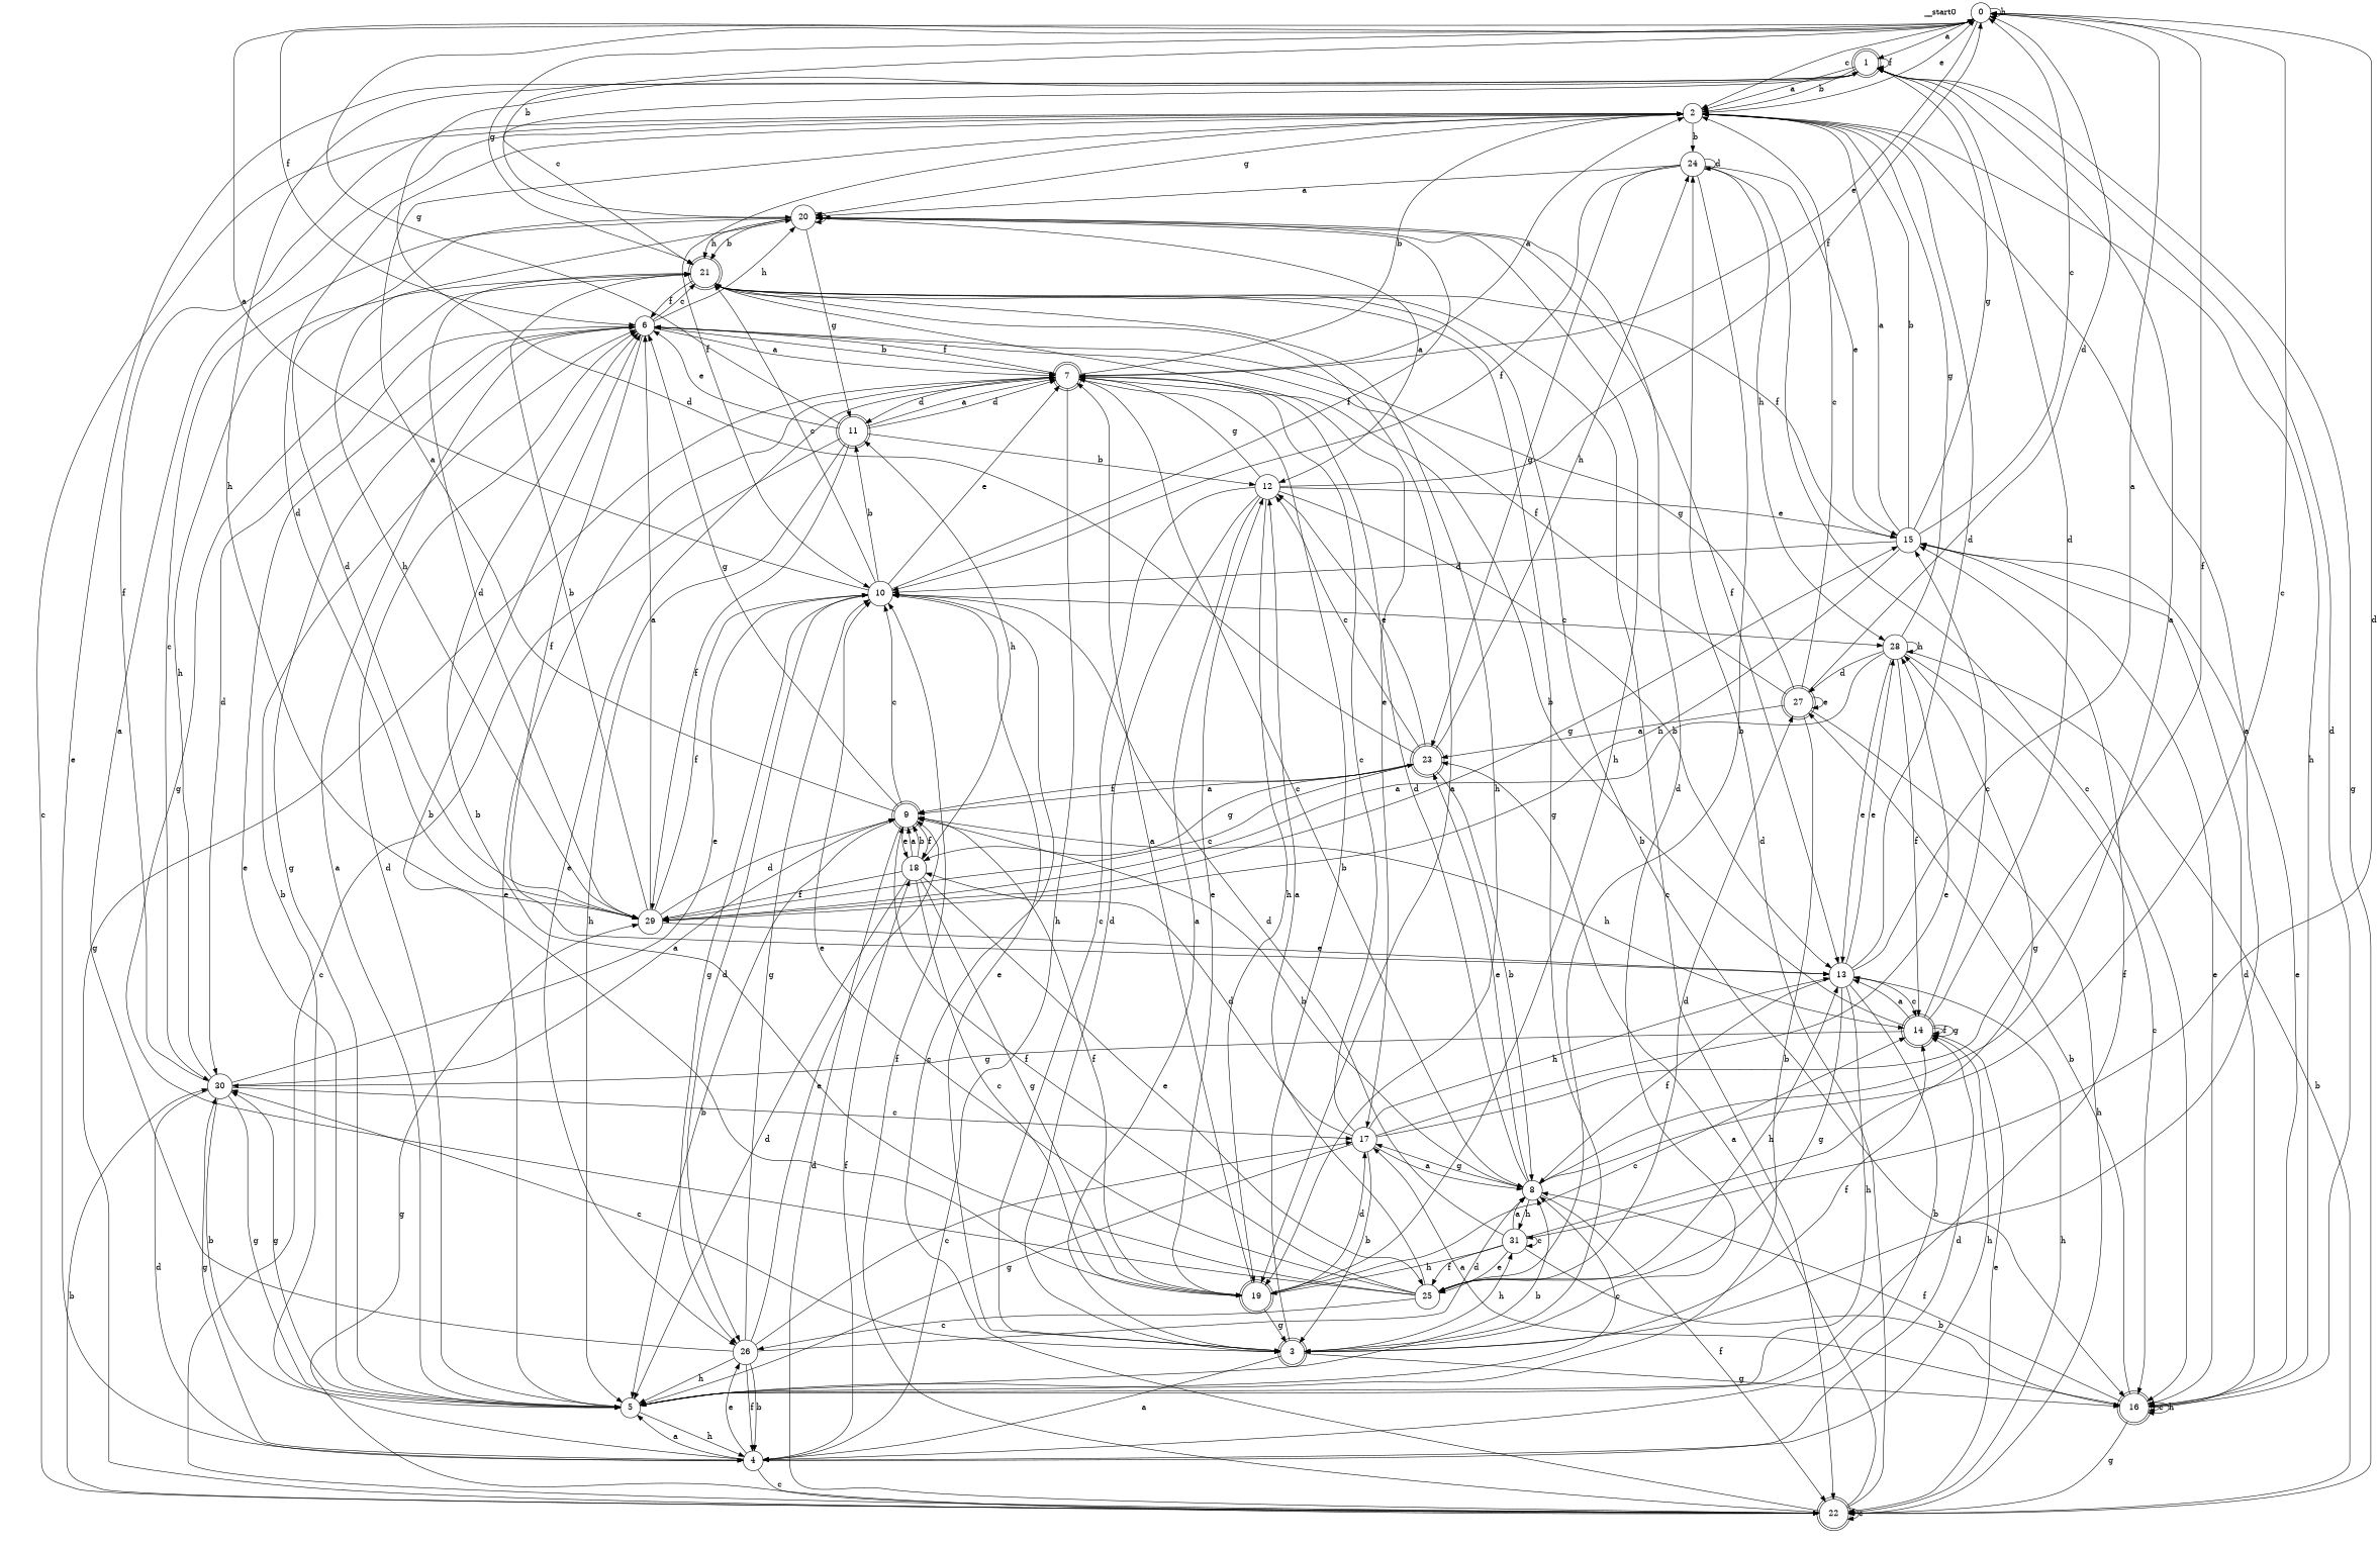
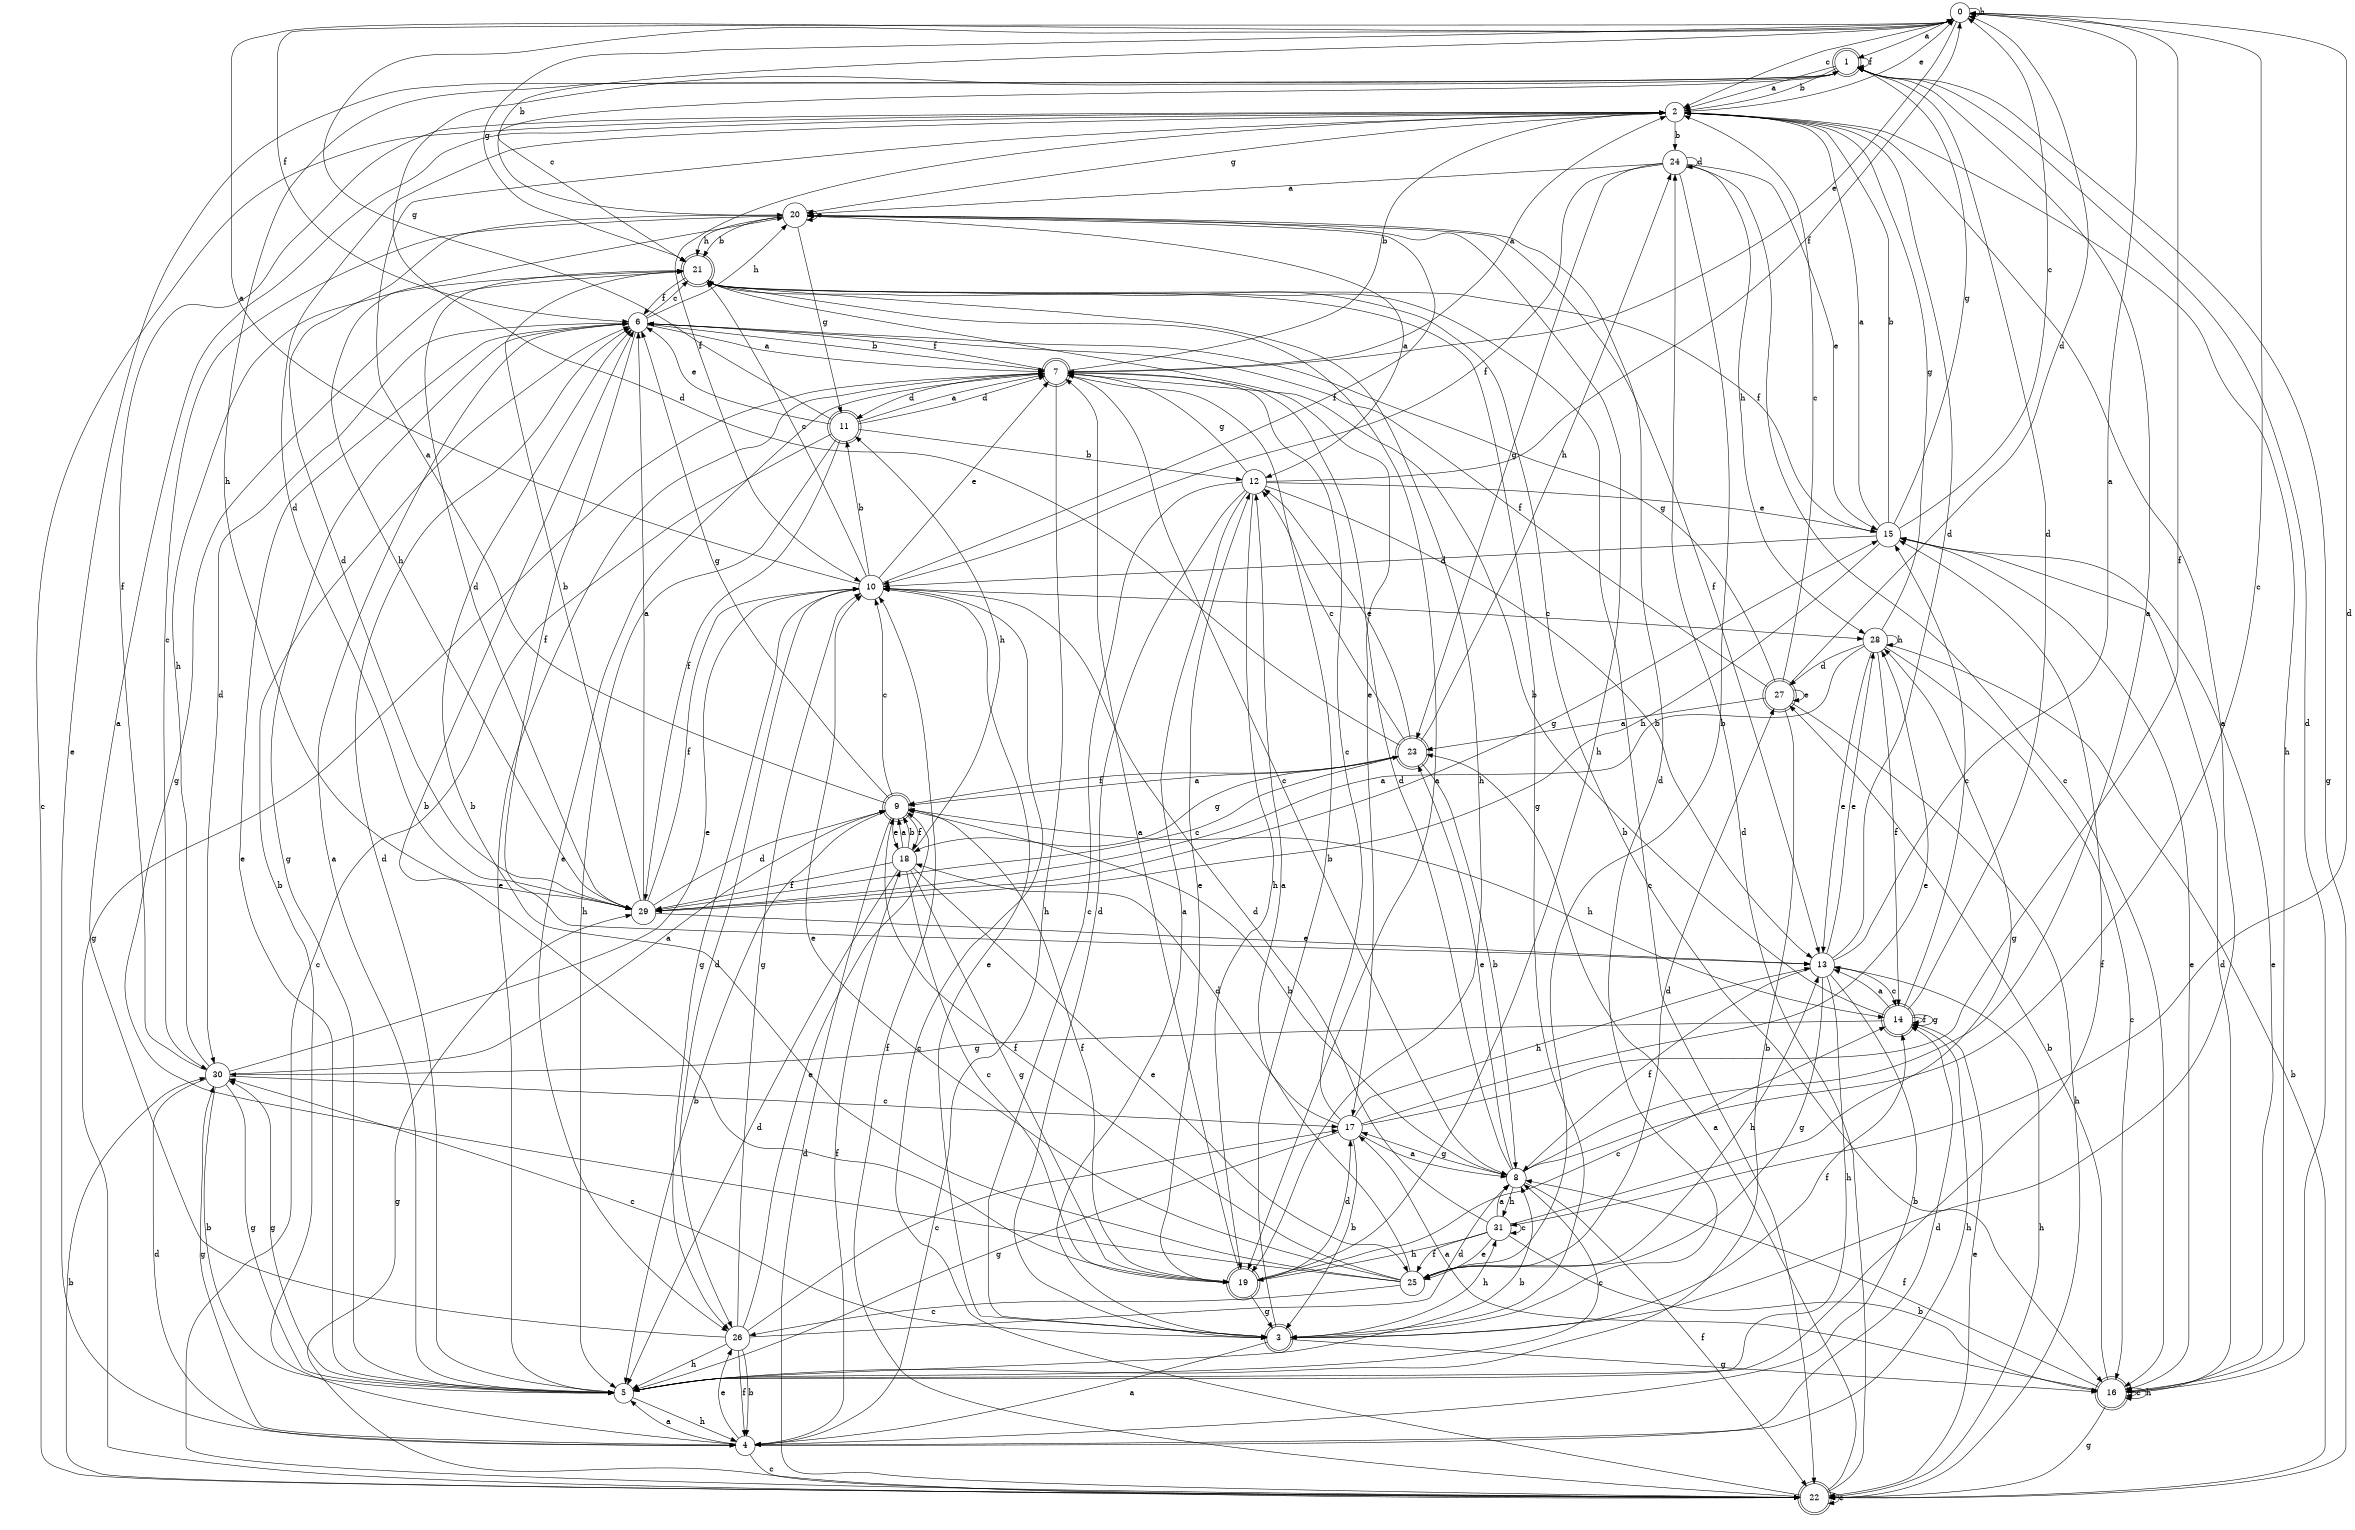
  digraph {
    fontname="DejaVu Serif"
    rankdir=TB
    node [fontname="DejaVu Serif" shape=circle color=black fillcolor=white style=filled]
    edge [fontname="DejaVu Serif"]
-   __start0 [shape=none color="" fillcolor="" style=""]
    n2 [label=0]
    n3 [label=1 shape=doublecircle style="rounded,filled"]
    n4 [label=2]
    n5 [label=6]
    n6 [label=7 shape=doublecircle style="rounded,filled"]
    n7 [label=20]
    n8 [label=21 shape=doublecircle style="rounded,filled"]
    n9 [label=31]
    n10 [label=4]
    n11 [label=16 shape=doublecircle style="rounded,filled"]
    n12 [label=22 shape=doublecircle style="rounded,filled"]
    n13 [label=29]
    n14 [label=3 shape=doublecircle style="rounded,filled"]
    n15 [label=10]
    n16 [label=24]
    n17 [label=30]
    n18 [label=5]
    n19 [label=13]
    n20 [label=26]
    n21 [label=8]
    n22 [label=11 shape=doublecircle style="rounded,filled"]
    n23 [label=12]
    n24 [label=17]
    n25 [label=19 shape=doublecircle style="rounded,filled"]
    n26 [label=28]
    n27 [label=25]
    n28 [label=14 shape=doublecircle style="rounded,filled"]
    n29 [label=18]
    n30 [label=15]
    n31 [label=27 shape=doublecircle style="rounded,filled"]
    n32 [label=23 shape=doublecircle style="rounded,filled"]
    n33 [label=9 shape=doublecircle style="rounded,filled"]
    n2 -> n2 [label=h]
    n2 -> n3 [label=a]
    n2 -> n4 [label=c]
    n2 -> n5 [label=f]
    n2 -> n6 [label=e]
    n2 -> n7 [label=b]
    n2 -> n8 [label=g]
    n2 -> n9 [label=d]
    n3 -> n3 [label=f]
    n3 -> n4 [label=a]
    n3 -> n4 [label=b]
    n3 -> n8 [label=c]
    n3 -> n10 [label=e]
    n3 -> n11 [label=d]
    n3 -> n12 [label=g]
    n3 -> n13 [label=h]
    n4 -> n2 [label=e]
    n4 -> n7 [label=g]
    n4 -> n11 [label=h]
    n4 -> n12 [label=c]
    n4 -> n13 [label=d]
    n4 -> n14 [label=a]
    n4 -> n15 [label=f]
    n4 -> n16 [label=b]
    n5 -> n6 [label=a]
    n5 -> n6 [label=b]
    n5 -> n7 [label=h]
    n5 -> n8 [label=c]
    n5 -> n17 [label=d]
    n5 -> n18 [label=e]
    n5 -> n18 [label=g]
    n5 -> n19 [label=f]
    n6 -> n4 [label=a]
    n6 -> n4 [label=b]
    n6 -> n5 [label=f]
    n6 -> n10 [label=h]
    n6 -> n12 [label=g]
    n6 -> n20 [label=e]
    n6 -> n21 [label=c]
    n6 -> n22 [label=d]
    n7 -> n7 [label=e]
    n7 -> n8 [label=b]
    n7 -> n8 [label=h]
    n7 -> n13 [label=d]
    n7 -> n17 [label=c]
    n7 -> n19 [label=f]
    n7 -> n22 [label=g]
    n7 -> n23 [label=a]
    n8 -> n5 [label=f]
    n8 -> n11 [label=b]
    n8 -> n12 [label=c]
    n8 -> n13 [label=d]
    n8 -> n14 [label=g]
    n8 -> n24 [label=e]
    n8 -> n25 [label=a]
    n8 -> n25 [label=h]
    n9 -> n9 [label=c]
    n9 -> n11 [label=b]
    n9 -> n15 [label=d]
    n9 -> n21 [label=a]
    n9 -> n25 [label=h]
    n9 -> n26 [label=g]
    n9 -> n27 [label=e]
    n9 -> n27 [label=f]
    n10 -> n5 [label=b]
    n10 -> n12 [label=c]
    n10 -> n17 [label=g]
    n10 -> n18 [label=a]
    n10 -> n20 [label=e]
    n10 -> n28 [label=d]
    n10 -> n28 [label=h]
    n10 -> n29 [label=f]
    n11 -> n11 [label=c]
    n11 -> n11 [label=h]
    n11 -> n12 [label=g]
    n11 -> n21 [label=f]
    n11 -> n24 [label=a]
    n11 -> n30 [label=d]
    n11 -> n30 [label=e]
    n11 -> n31 [label=b]
    n12 -> n12 [label=e]
    n12 -> n13 [label=g]
    n12 -> n15 [label=c]
    n12 -> n15 [label=f]
    n12 -> n16 [label=d]
    n12 -> n17 [label=b]
    n12 -> n19 [label=h]
    n12 -> n32 [label=a]
    n13 -> n5 [label=a]
    n13 -> n7 [label=h]
    n13 -> n8 [label=b]
    n13 -> n15 [label=f]
    n13 -> n19 [label=e]
    n13 -> n30 [label=g]
    n13 -> n32 [label=c]
    n13 -> n33 [label=d]
    n14 -> n6 [label=b]
    n14 -> n7 [label=d]
    n14 -> n9 [label=h]
    n14 -> n10 [label=a]
    n14 -> n11 [label=g]
    n14 -> n15 [label=e]
    n14 -> n17 [label=c]
    n14 -> n28 [label=f]
    n15 -> n2 [label=a]
    n15 -> n6 [label=e]
    n15 -> n7 [label=f]
    n15 -> n8 [label=c]
    n15 -> n20 [label=d]
    n15 -> n20 [label=g]
    n15 -> n22 [label=b]
    n15 -> n26 [label=c]
    n16 -> n7 [label=a]
    n16 -> n11 [label=c]
    n16 -> n15 [label=f]
    n16 -> n16 [label=d]
    n16 -> n26 [label=h]
    n16 -> n27 [label=b]
    n16 -> n30 [label=e]
    n16 -> n32 [label=g]
    n17 -> n4 [label=f]
    n17 -> n8 [label=h]
    n17 -> n10 [label=d]
    n17 -> n15 [label=e]
    n17 -> n18 [label=b]
    n17 -> n18 [label=g]
    n17 -> n24 [label=c]
    n17 -> n33 [label=a]
    n18 -> n5 [label=a]
    n18 -> n5 [label=d]
    n18 -> n6 [label=e]
    n18 -> n10 [label=h]
    n18 -> n17 [label=g]
    n18 -> n21 [label=b]
    n18 -> n21 [label=c]
    n18 -> n30 [label=f]
    n19 -> n2 [label=a]
    n19 -> n4 [label=d]
    n19 -> n10 [label=b]
    n19 -> n18 [label=h]
    n19 -> n21 [label=f]
    n19 -> n26 [label=e]
    n19 -> n27 [label=g]
    n19 -> n28 [label=c]
    n20 -> n4 [label=a]
    n20 -> n10 [label=b]
    n20 -> n10 [label=f]
    n20 -> n15 [label=g]
    n20 -> n18 [label=h]
    n20 -> n21 [label=d]
    n20 -> n24 [label=c]
    n20 -> n33 [label=e]
    n21 -> n2 [label=c]
    n21 -> n3 [label=a]
    n21 -> n6 [label=d]
    n21 -> n9 [label=h]
    n21 -> n12 [label=f]
    n21 -> n24 [label=g]
    n21 -> n32 [label=e]
    n21 -> n33 [label=b]
    n22 -> n2 [label=g]
    n22 -> n5 [label=e]
    n22 -> n6 [label=a]
    n22 -> n6 [label=d]
    n22 -> n12 [label=c]
    n22 -> n13 [label=f]
    n22 -> n18 [label=h]
    n22 -> n23 [label=b]
    n23 -> n2 [label=f]
    n23 -> n6 [label=g]
    n23 -> n14 [label=a]
    n23 -> n14 [label=c]
    n23 -> n14 [label=d]
    n23 -> n19 [label=b]
    n23 -> n25 [label=h]
    n23 -> n30 [label=e]
    n24 -> n2 [label=f]
    n24 -> n6 [label=c]
    n24 -> n14 [label=b]
    n24 -> n18 [label=g]
    n24 -> n19 [label=h]
    n24 -> n21 [label=a]
    n24 -> n26 [label=e]
    n24 -> n29 [label=d]
    n25 -> n5 [label=b]
    n25 -> n6 [label=a]
    n25 -> n7 [label=h]
    n25 -> n14 [label=g]
    n25 -> n23 [label=e]
    n25 -> n24 [label=d]
    n25 -> n28 [label=c]
    n25 -> n33 [label=f]
    n26 -> n4 [label=g]
    n26 -> n11 [label=c]
    n26 -> n12 [label=b]
    n26 -> n13 [label=a]
    n26 -> n19 [label=e]
    n26 -> n26 [label=h]
    n26 -> n28 [label=f]
    n26 -> n31 [label=d]
    n27 -> n5 [label=b]
    n27 -> n8 [label=g]
    n27 -> n15 [label=e]
    n27 -> n19 [label=h]
    n27 -> n20 [label=c]
    n27 -> n23 [label=a]
    n27 -> n31 [label=d]
    n27 -> n33 [label=f]
    n28 -> n3 [label=d]
    n28 -> n6 [label=b]
    n28 -> n12 [label=e]
    n28 -> n17 [label=g]
    n28 -> n19 [label=a]
    n28 -> n28 [label=f]
    n28 -> n28 [label=g]
    n28 -> n30 [label=c]
    n29 -> n13 [label=f]
    n29 -> n18 [label=d]
    n29 -> n22 [label=h]
    n29 -> n25 [label=c]
    n29 -> n25 [label=g]
    n29 -> n27 [label=e]
    n29 -> n33 [label=a]
    n29 -> n33 [label=b]
    n30 -> n2 [label=c]
    n30 -> n3 [label=g]
    n30 -> n4 [label=a]
    n30 -> n4 [label=b]
    n30 -> n8 [label=f]
    n30 -> n11 [label=e]
    n30 -> n13 [label=h]
    n30 -> n15 [label=d]
    n31 -> n2 [label=d]
    n31 -> n4 [label=c]
    n31 -> n5 [label=f]
    n31 -> n5 [label=g]
    n31 -> n12 [label=h]
    n31 -> n18 [label=b]
    n31 -> n31 [label=e]
    n31 -> n32 [label=a]
    n32 -> n3 [label=d]
    n32 -> n16 [label=h]
    n32 -> n21 [label=b]
    n32 -> n23 [label=c]
    n32 -> n23 [label=e]
    n32 -> n29 [label=g]
    n32 -> n33 [label=a]
    n32 -> n33 [label=f]
    n33 -> n4 [label=a]
    n33 -> n5 [label=g]
    n33 -> n12 [label=d]
    n33 -> n15 [label=c]
    n33 -> n18 [label=b]
    n33 -> n28 [label=h]
    n33 -> n29 [label=e]
    n33 -> n29 [label=f]
  }
